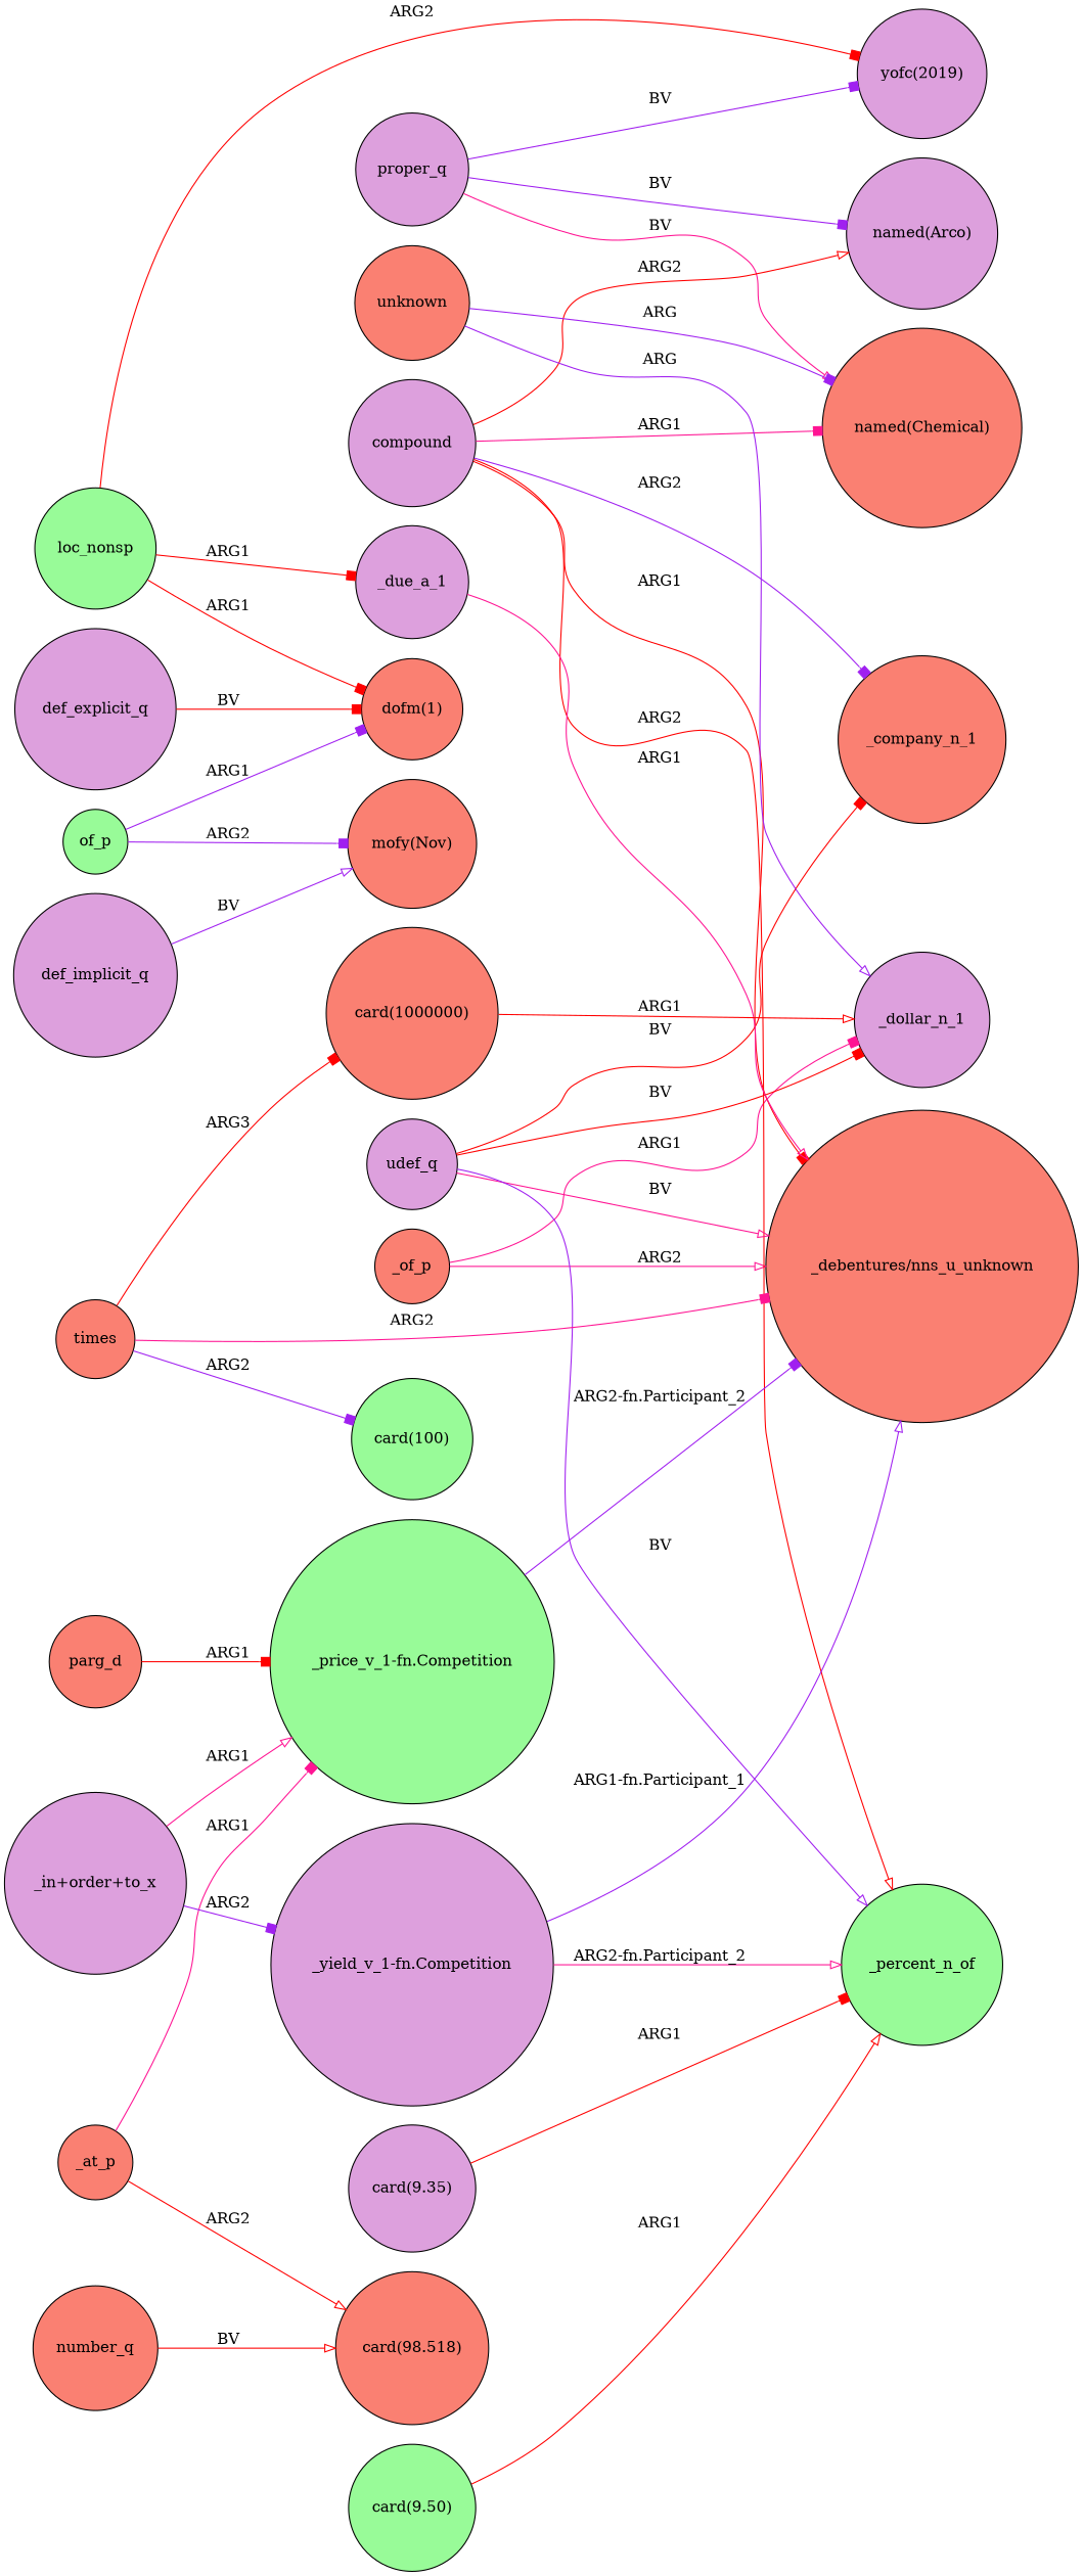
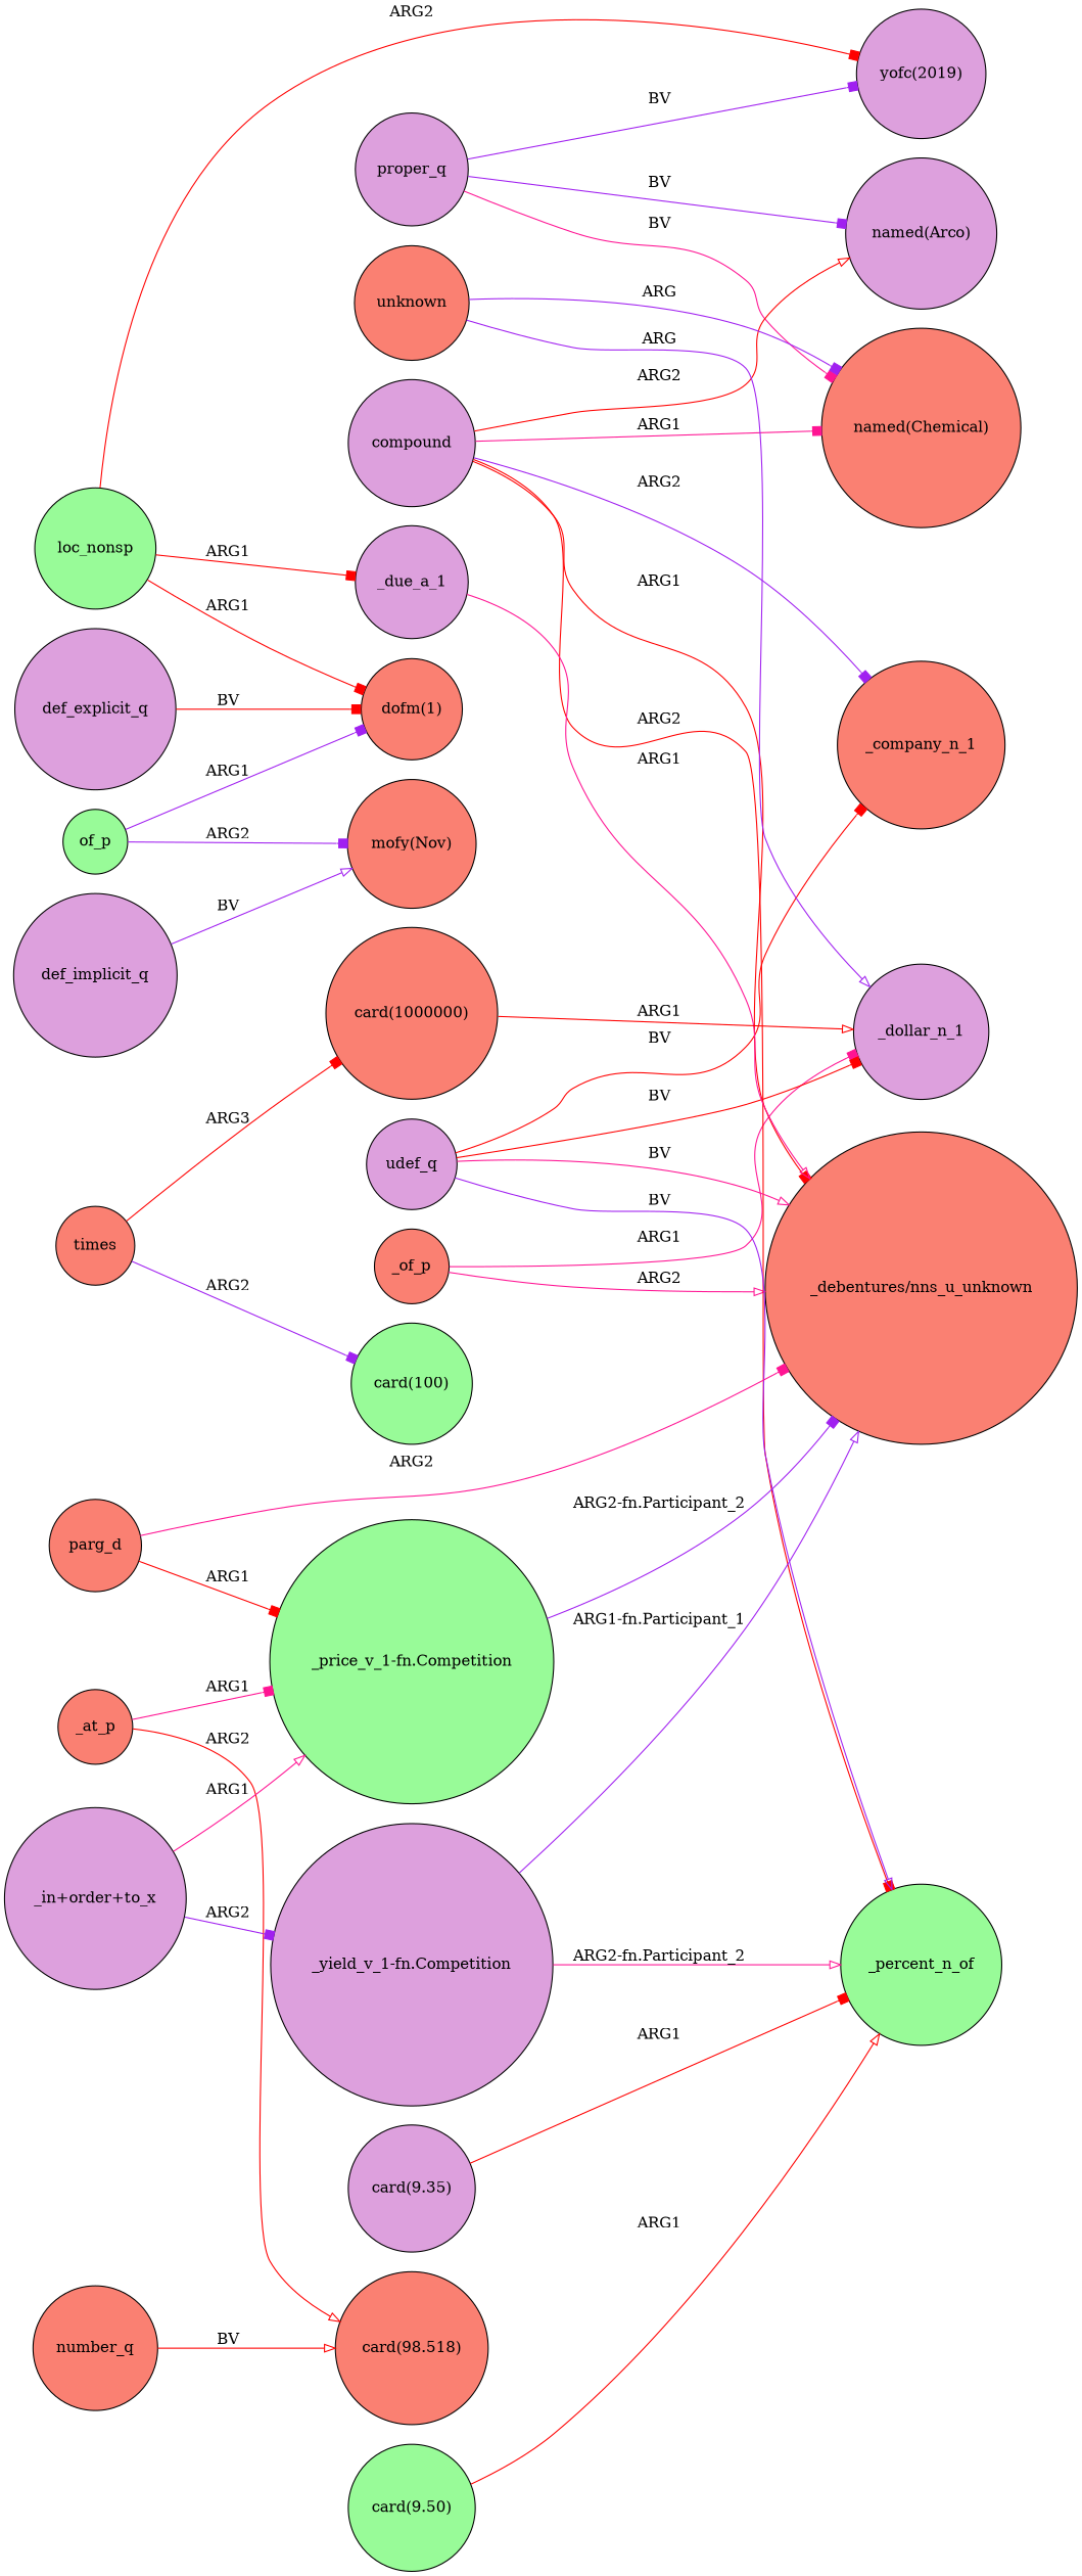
  digraph {
    rankdir=LR
    node [fillcolor=salmon shape=circle style=filled]
    edge [arrowhead=box color=red]
    _dollar_n_1 [fillcolor=plum]
    _of_p
    "_debentures/nns_u_unknown"
    proper_q [fillcolor=plum]
    "named(Arco)" [fillcolor=plum]
    "yofc(2019)" [fillcolor=plum]
    "named(Chemical)"
    of_p [fillcolor=palegreen]
    "mofy(Nov)"
    "dofm(1)"
    compound [fillcolor=plum]
    _company_n_1
    _percent_n_of [fillcolor=palegreen]
    udef_q [fillcolor=plum]
    "_price_v_1-fn.Competition" [fillcolor=palegreen]
    _at_p
    "card(98.518)"
    loc_nonsp [fillcolor=palegreen]
    _due_a_1 [fillcolor=plum]
    "card(9.35)" [fillcolor=plum]
    times
    "card(1000000)"
    "card(100)" [fillcolor=palegreen]
    "card(9.50)" [fillcolor=palegreen]
    "_yield_v_1-fn.Competition" [fillcolor=plum]
    number_q
    "_in+order+to_x" [fillcolor=plum]
    unknown
    def_explicit_q [fillcolor=plum]
    parg_d
    def_implicit_q [fillcolor=plum]
    _of_p -> _dollar_n_1 [color=deeppink label=ARG1]
    _of_p -> "_debentures/nns_u_unknown" [arrowhead=onormal color=deeppink label=ARG2]
    proper_q -> "named(Arco)" [color=purple label=BV]
    proper_q -> "yofc(2019)" [color=purple label=BV]
-   proper_q -> "named(Chemical)" [arrowhead=onormal color=deeppink label=BV]
+   proper_q -> "named(Chemical)" [color=deeppink label=BV]
    of_p -> "mofy(Nov)" [color=purple label=ARG2]
    of_p -> "dofm(1)" [color=purple label=ARG1]
    compound -> "_debentures/nns_u_unknown" [label=ARG1]
    compound -> "named(Arco)" [arrowhead=onormal label=ARG2]
    compound -> "named(Chemical)" [color=deeppink label=ARG1]
    compound -> _company_n_1 [color=purple label=ARG2]
-   compound -> _percent_n_of [arrowhead=onormal label=ARG2]
+   compound -> _percent_n_of [label=ARG2]
    udef_q -> _dollar_n_1 [label=BV]
    udef_q -> "_debentures/nns_u_unknown" [arrowhead=onormal color=deeppink label=BV]
    udef_q -> _company_n_1 [label=BV]
    udef_q -> _percent_n_of [arrowhead=onormal color=purple label=BV]
    "_price_v_1-fn.Competition" -> "_debentures/nns_u_unknown" [color=purple label="ARG2-fn.Participant_2"]
    _at_p -> "_price_v_1-fn.Competition" [color=deeppink label=ARG1]
    _at_p -> "card(98.518)" [arrowhead=onormal label=ARG2]
    loc_nonsp -> "yofc(2019)" [label=ARG2]
    loc_nonsp -> "dofm(1)" [label=ARG1]
    loc_nonsp -> _due_a_1 [label=ARG1]
    _due_a_1 -> "_debentures/nns_u_unknown" [arrowhead=onormal color=deeppink label=ARG1]
    "card(9.35)" -> _percent_n_of [label=ARG1]
    times -> "card(1000000)" [label=ARG3]
    times -> "card(100)" [color=purple label=ARG2]
    "card(1000000)" -> _dollar_n_1 [arrowhead=onormal label=ARG1]
    "card(9.50)" -> _percent_n_of [arrowhead=onormal label=ARG1]
    "_yield_v_1-fn.Competition" -> "_debentures/nns_u_unknown" [arrowhead=onormal color=purple label="ARG1-fn.Participant_1"]
    "_yield_v_1-fn.Competition" -> _percent_n_of [arrowhead=onormal color=deeppink label="ARG2-fn.Participant_2"]
    number_q -> "card(98.518)" [arrowhead=onormal label=BV]
    "_in+order+to_x" -> "_price_v_1-fn.Competition" [arrowhead=onormal color=deeppink label=ARG1]
    "_in+order+to_x" -> "_yield_v_1-fn.Competition" [color=purple label=ARG2]
    unknown -> _dollar_n_1 [arrowhead=onormal color=purple label=ARG]
    unknown -> "named(Chemical)" [color=purple label=ARG]
    def_explicit_q -> "dofm(1)" [label=BV]
-   times -> "_debentures/nns_u_unknown" [color=deeppink label=ARG2]
+   parg_d -> "_debentures/nns_u_unknown" [color=deeppink label=ARG2]
    parg_d -> "_price_v_1-fn.Competition" [label=ARG1]
    def_implicit_q -> "mofy(Nov)" [arrowhead=onormal color=purple label=BV]
  }
